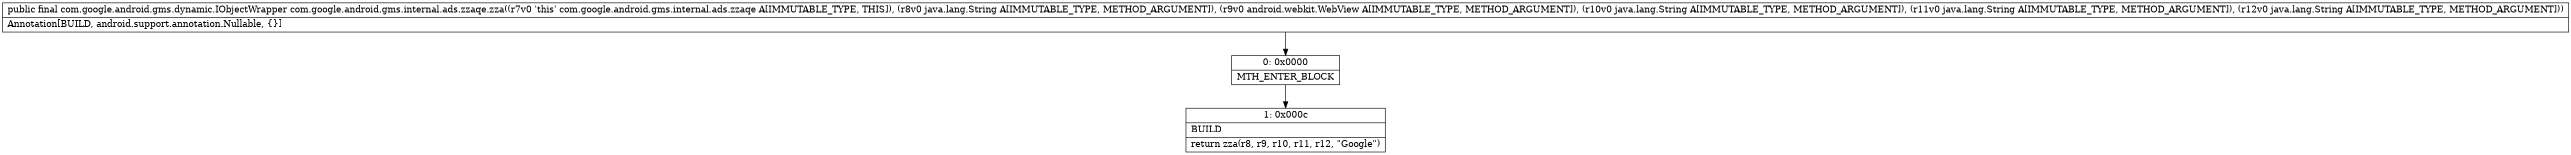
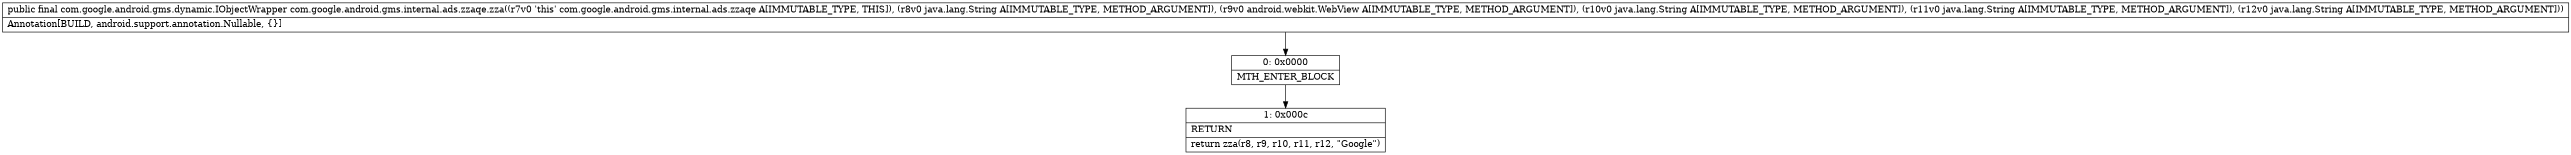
  digraph {
    node [shape=record]
    n1 [label="{0\:\ 0x0000|MTH_ENTER_BLOCK\l}"]
-   n2 [label="{1\:\ 0x000c|BUILD\l|return zza(r8, r9, r10, r11, r12, \"Google\")\l}"]
+   n2 [label="{1\:\ 0x000c|RETURN\l|return zza(r8, r9, r10, r11, r12, \"Google\")\l}"]
    n3 [label="{public final com.google.android.gms.dynamic.IObjectWrapper com.google.android.gms.internal.ads.zzaqe.zza((r7v0 'this' com.google.android.gms.internal.ads.zzaqe A[IMMUTABLE_TYPE, THIS]), (r8v0 java.lang.String A[IMMUTABLE_TYPE, METHOD_ARGUMENT]), (r9v0 android.webkit.WebView A[IMMUTABLE_TYPE, METHOD_ARGUMENT]), (r10v0 java.lang.String A[IMMUTABLE_TYPE, METHOD_ARGUMENT]), (r11v0 java.lang.String A[IMMUTABLE_TYPE, METHOD_ARGUMENT]), (r12v0 java.lang.String A[IMMUTABLE_TYPE, METHOD_ARGUMENT]))  | Annotation[BUILD, android.support.annotation.Nullable, \{\}]\l}"]
    n1 -> n2
    n3 -> n1
  }
